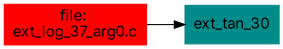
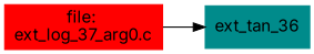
  digraph {
    rankdir=LR
    fontname=Inter
    node [shape=box style=filled fontname=Inter]
    n1 [color=red label="file: \next_log_37_arg0.c"]
-   n2 [color=cyan4 label=ext_tan_30]
+   n2 [color=cyan4 label=ext_tan_36]
    n1 -> n2 [fontname=Inter]
  }
